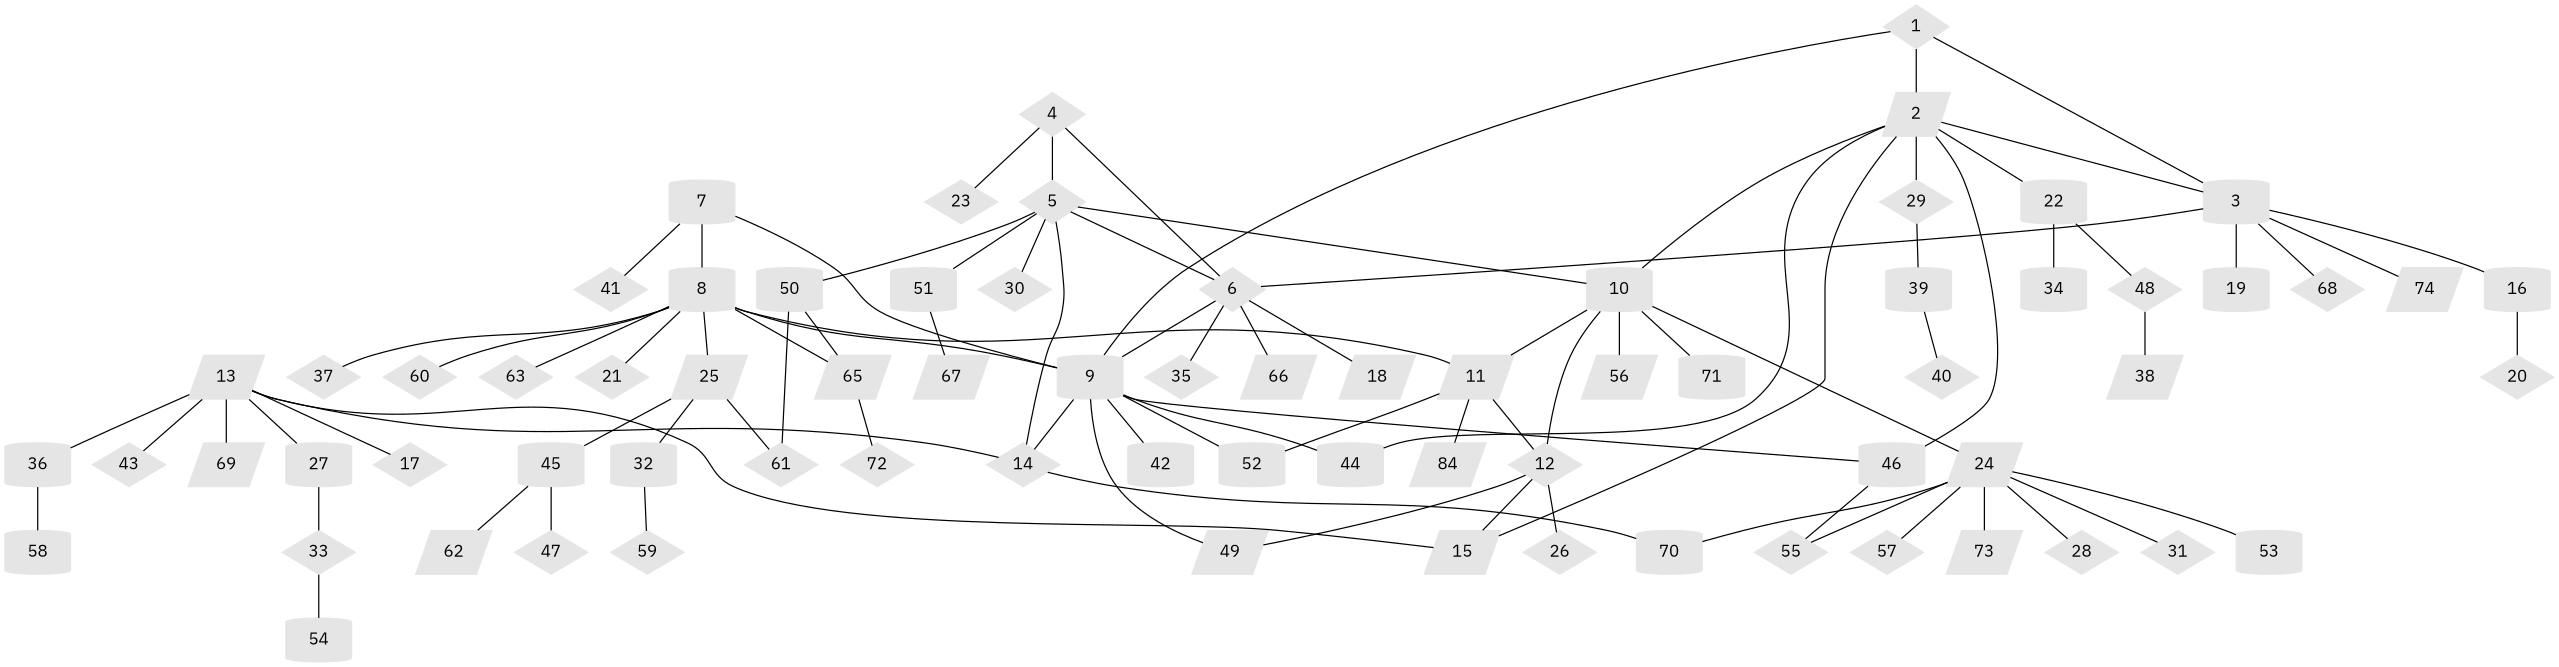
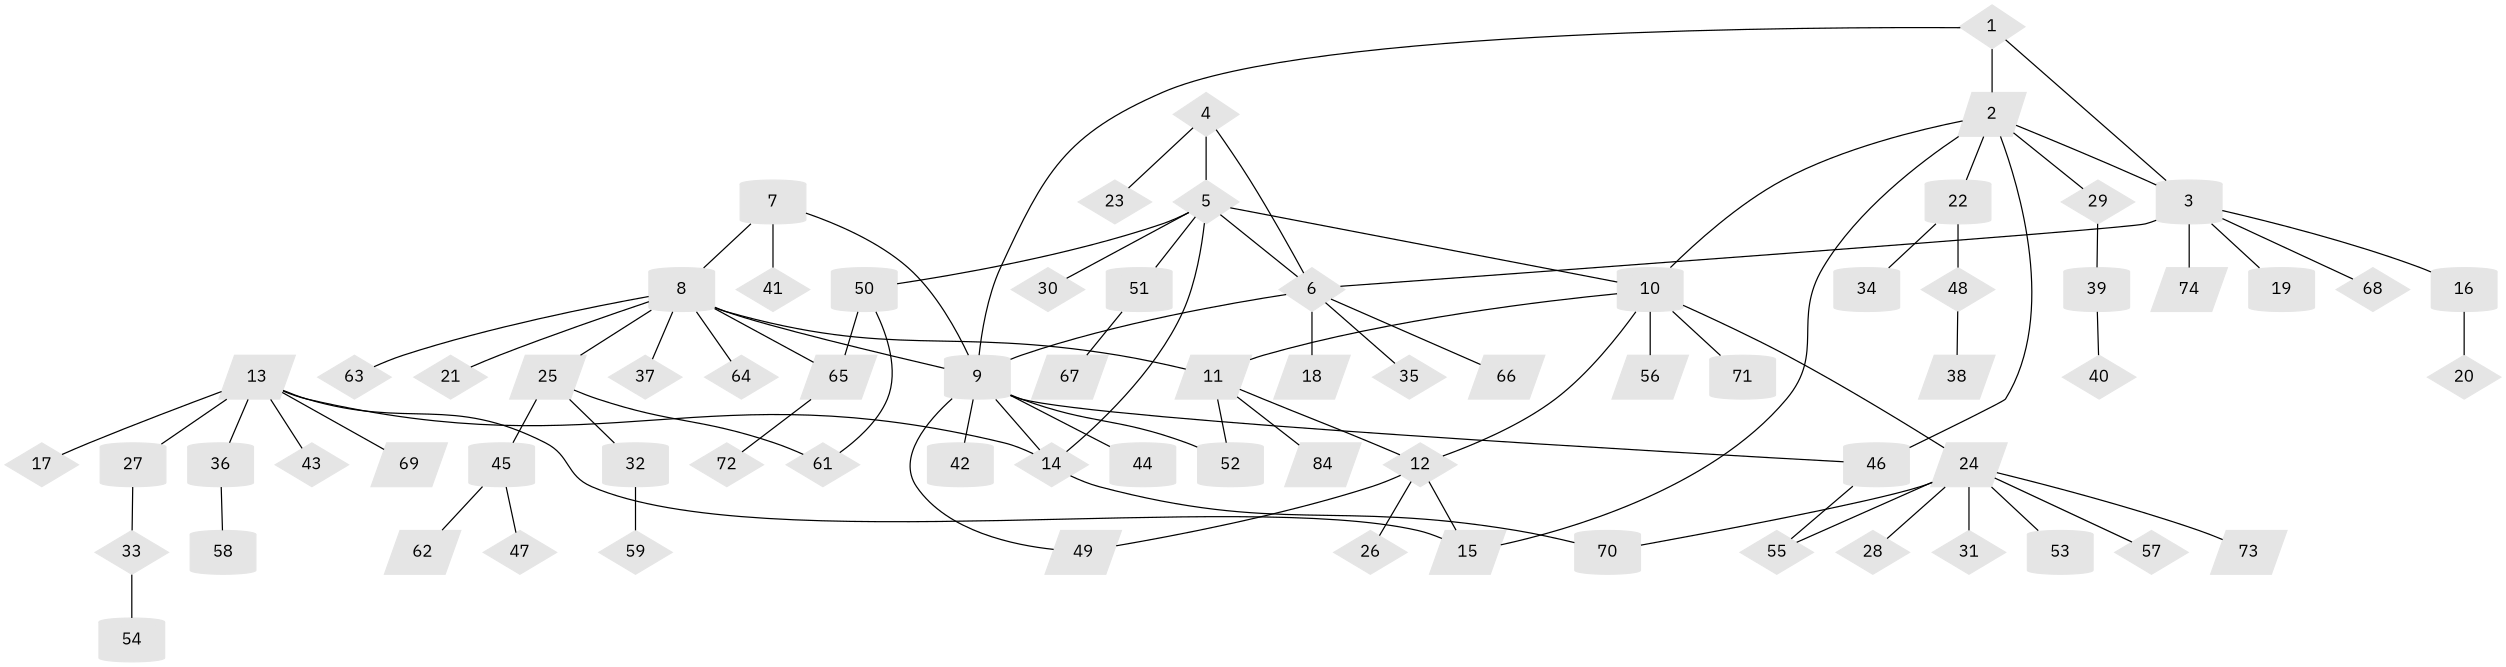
  graph {
    fontname="IBM Plex Sans"
    node [color=gray90 fontname="IBM Plex Sans" shape=diamond style=filled]
    edge [fontname="IBM Plex Sans"]
    2 [shape=parallelogram]
    1
    3 [shape=cylinder]
    9 [shape=cylinder]
    10 [shape=cylinder]
    15 [shape=parallelogram]
    22 [shape=cylinder]
    29
    44 [shape=cylinder]
    46 [shape=cylinder]
    6
    16 [shape=cylinder]
    19 [shape=cylinder]
    68
    74 [shape=parallelogram]
    14
    42 [shape=cylinder]
    49 [shape=parallelogram]
    52 [shape=cylinder]
    11 [shape=parallelogram]
    12
    24 [shape=parallelogram]
    56 [shape=parallelogram]
    71 [shape=cylinder]
    34 [shape=cylinder]
    48
    39 [shape=cylinder]
    55
    18 [shape=parallelogram]
    35
    66 [shape=parallelogram]
    20
    4
    5
    23
    30
    50 [shape=cylinder]
    51 [shape=cylinder]
    70 [shape=cylinder]
    65 [shape=parallelogram]
    61
    67 [shape=parallelogram]
    7 [shape=cylinder]
    8 [shape=cylinder]
    41
    21
    25 [shape=parallelogram]
    37
-   60
+   60 [label=64]
    63
    n51 [label=84 shape=parallelogram]
    32 [shape=cylinder]
    45 [shape=cylinder]
    72
    26
    28
    31
    53 [shape=cylinder]
    57
    73 [shape=parallelogram]
    13 [shape=parallelogram]
    17
    27 [shape=cylinder]
    36 [shape=cylinder]
    43
    69 [shape=parallelogram]
    33
    58 [shape=cylinder]
    38 [shape=parallelogram]
    59
    47
    62 [shape=parallelogram]
    54 [shape=cylinder]
    40
    2 -- 3
    2 -- 10
    2 -- 15
    2 -- 22
    2 -- 29
-   2 -- 44
    2 -- 46
    1 -- 2
    1 -- 3
    1 -- 9
    3 -- 6
    3 -- 16
    3 -- 19
    3 -- 68
    3 -- 74
    9 -- 44
    9 -- 46
    9 -- 14
    9 -- 42
    9 -- 49
    9 -- 52
    10 -- 11
    10 -- 12
    10 -- 24
    10 -- 56
    10 -- 71
    22 -- 34
    22 -- 48
    29 -- 39
    46 -- 55
    6 -- 9
    6 -- 18
    6 -- 35
    6 -- 66
    16 -- 20
    14 -- 70
    11 -- 52
    11 -- 12
    11 -- n51
    12 -- 15
    12 -- 49
    12 -- 26
    24 -- 55
    24 -- 70
    24 -- 28
    24 -- 31
    24 -- 53
    24 -- 57
    24 -- 73
    48 -- 38
    39 -- 40
    4 -- 6
    4 -- 5
    4 -- 23
    5 -- 10
    5 -- 6
    5 -- 14
    5 -- 30
    5 -- 50
    5 -- 51
    50 -- 65
    50 -- 61
    51 -- 67
    65 -- 72
    7 -- 9
    7 -- 8
    7 -- 41
    8 -- 9
    8 -- 11
    8 -- 65
    8 -- 21
    8 -- 25
    8 -- 37
    8 -- 60
    8 -- 63
    25 -- 61
    25 -- 32
    25 -- 45
    32 -- 59
    45 -- 47
    45 -- 62
    13 -- 15
    13 -- 14
    13 -- 17
    13 -- 27
    13 -- 36
    13 -- 43
    13 -- 69
    27 -- 33
    36 -- 58
    33 -- 54
  }
